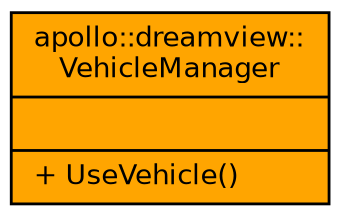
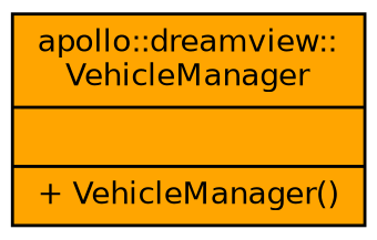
  digraph {
-   n1 [color=black fillcolor=orange fontcolor=black fontname=Helvetica fontsize=10 height=0.2 label="{apollo::dreamview::\lVehicleManager\n||+ UseVehicle()\l}" shape=record style=filled width=0.4]
+   n1 [color=black fillcolor=orange fontcolor=black fontname=Helvetica fontsize=10 height=0.2 label="{apollo::dreamview::\lVehicleManager\n||+ VehicleManager()\l}" shape=record style=filled width=0.4]
  }
